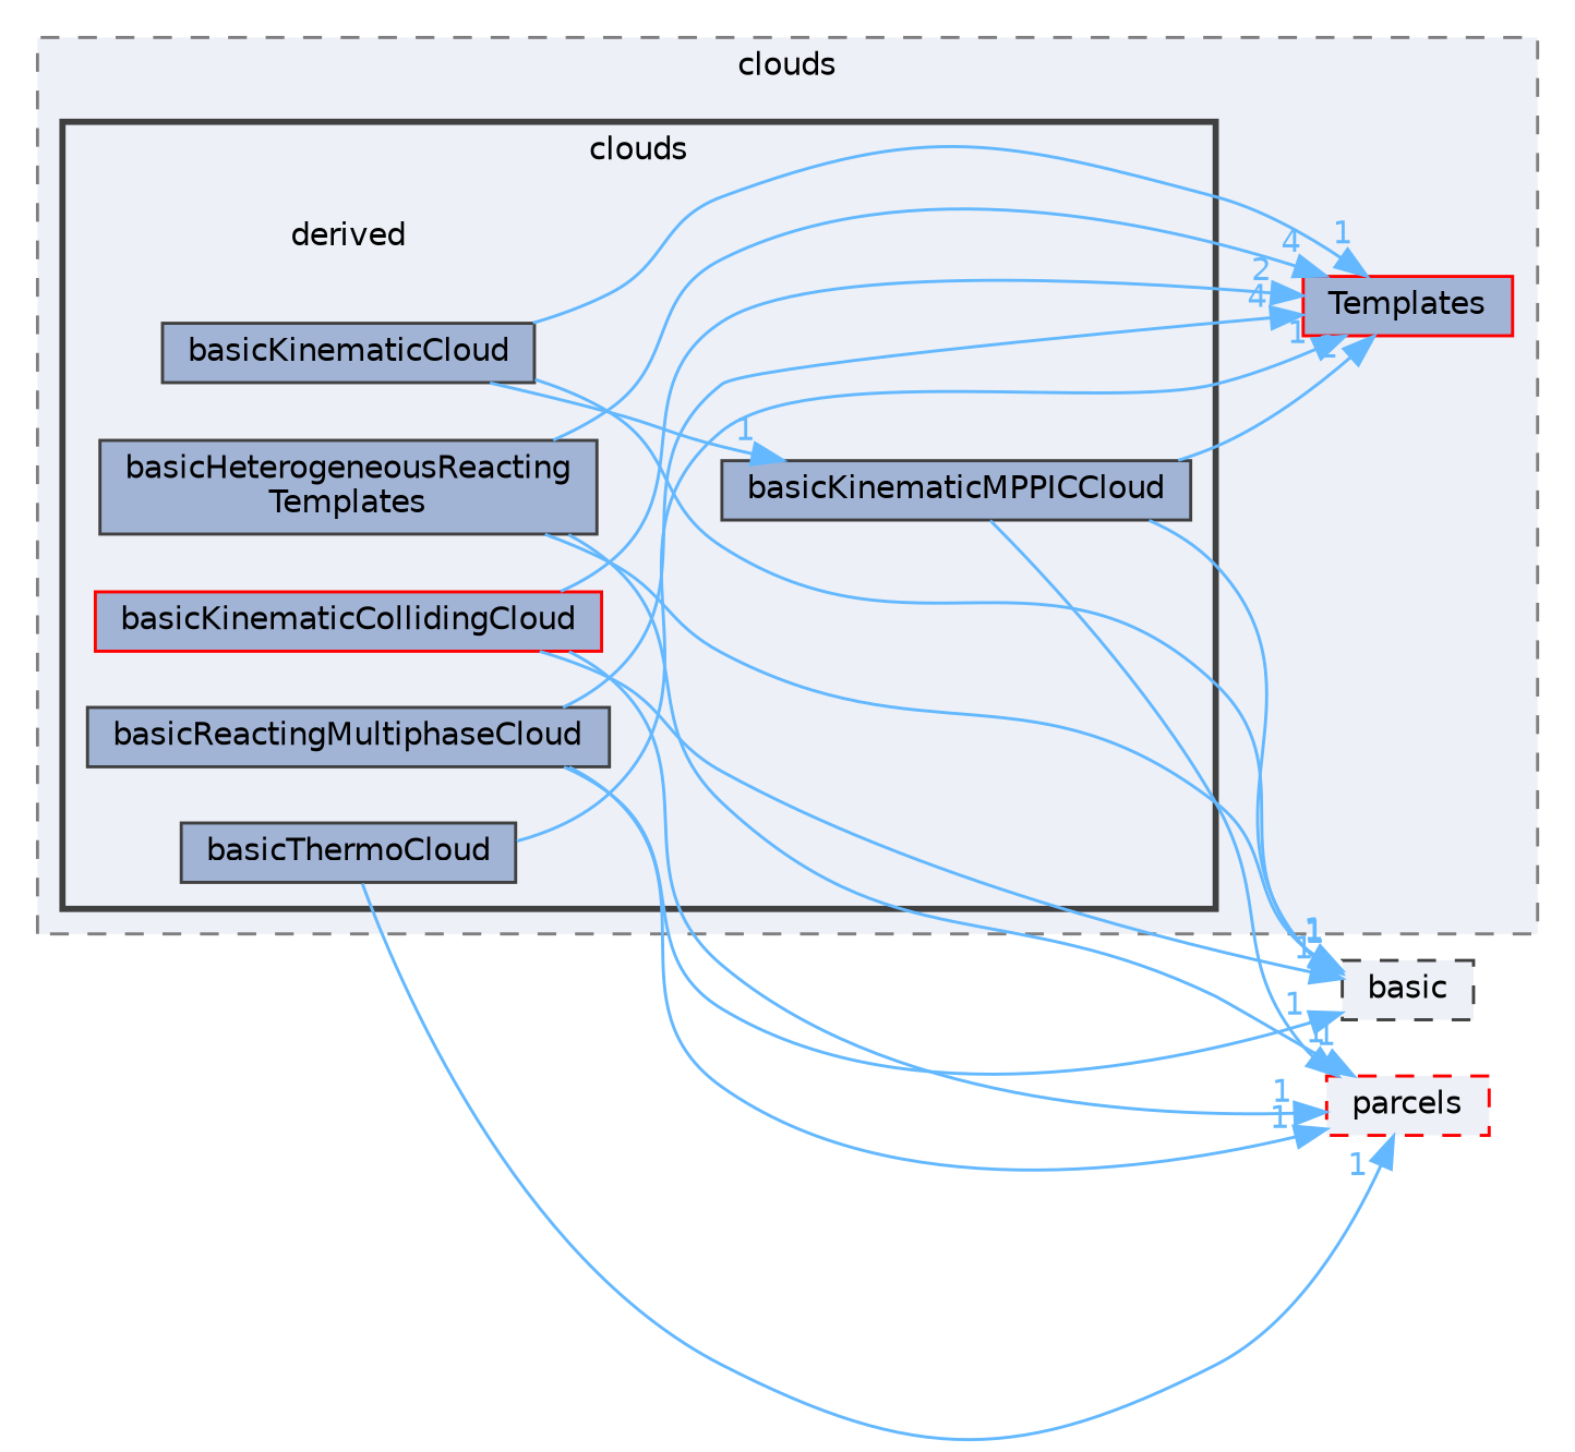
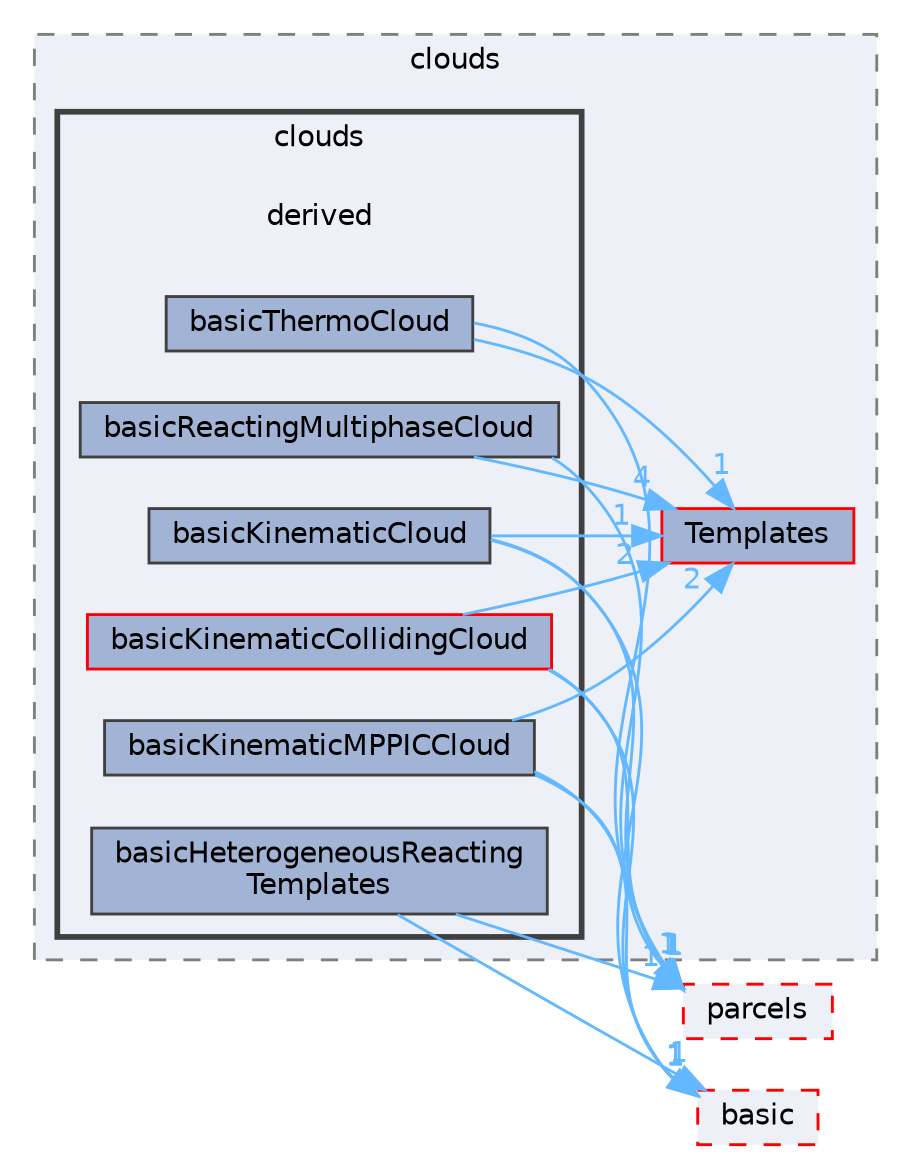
  digraph {
    compound=true
    fontname="DejaVu Sans"
    rankdir=LR
    node [fontname="DejaVu Sans" fontsize=10 shape=box color=grey25 fillcolor="#a2b4d6" style=filled]
    edge [color=steelblue1 fontcolor=steelblue1 fontname="DejaVu Sans" fontsize=10 headlabel=1 labeldistance=1.5 labelfontname=Helvetica labelfontsize=10]
    n1 [height=0.2 label=derived shape=plaintext width=0.4 color="" fillcolor="" style=""]
    n2 [height=0.2 label="basicHeterogeneousReacting\lTemplates" width=0.4]
    n3 [height=0.2 label=basicKinematicCloud width=0.4]
    n4 [color=red height=0.2 label=basicKinematicCollidingCloud width=0.4]
    n5 [height=0.2 label=basicKinematicMPPICCloud width=0.4]
    n6 [height=0.2 label=basicReactingMultiphaseCloud width=0.4]
    n7 [height=0.2 label=basicThermoCloud width=0.4]
    n8 [color=red height=0.2 label=Templates width=0.4]
-   n9 [fillcolor="#edf0f7" height=0.2 label=basic style="filled,dashed" width=0.4]
+   n9 [color=red fillcolor="#edf0f7" height=0.2 label=basic style="filled,dashed" width=0.4]
    n10 [color=red fillcolor="#edf0f7" height=0.2 label=parcels style="filled,dashed" width=0.4]
    subgraph cluster_1 {
      bgcolor="#edf0f7"
      fontsize=10
      label=clouds
      pencolor=grey50
      style="filled,dashed"
      n8
      subgraph cluster_2 {
        bgcolor="#edf0f7"
        fontsize=10
        label=clouds
        pencolor=grey25
        style="filled,bold"
        n1
        n2
        n3
        n4
        n5
        n6
        n7
      }
    }
-   n2 -> n8 [headlabel=4]
    n2 -> n9
    n2 -> n10
    n3 -> n8
    n3 -> n9
-   n3 -> n5
+   n3 -> n10
    n4 -> n8 [headlabel=2]
    n4 -> n9
    n4 -> n10
    n5 -> n8 [headlabel=2]
    n5 -> n9
    n5 -> n10
    n6 -> n8 [headlabel=4]
-   n6 -> n9
    n6 -> n10
    n7 -> n8
    n7 -> n10
  }
